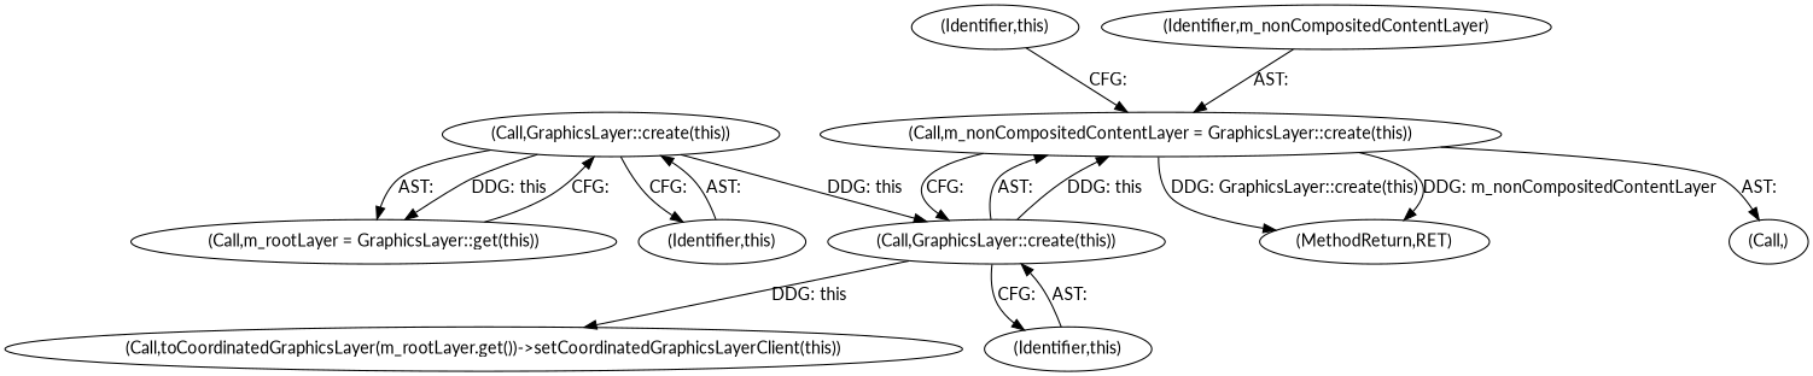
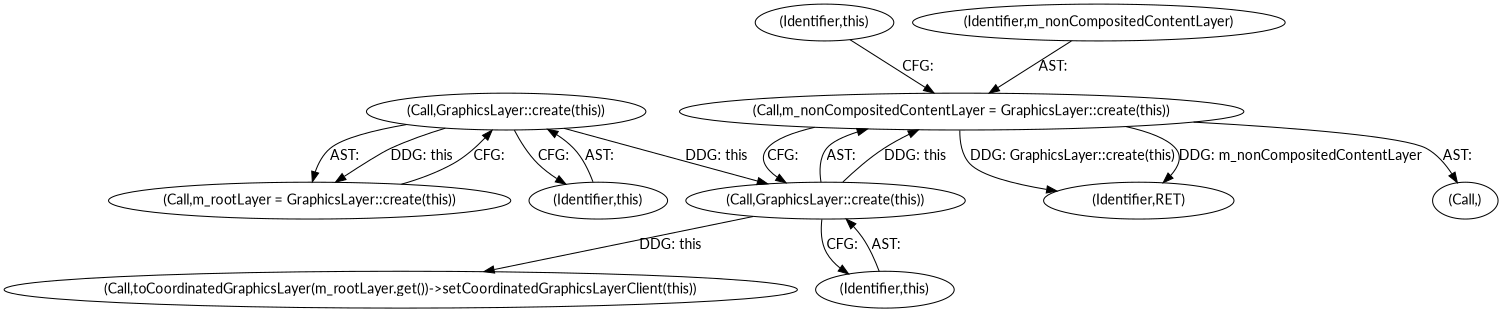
  digraph {
    fontname=Lato
    node [fontname=Lato]
    edge [fontname=Lato]
    n1 [label="(Call,m_nonCompositedContentLayer = GraphicsLayer::create(this))"]
    n2 [label="(Call,GraphicsLayer::create(this))"]
-   n3 [label="(MethodReturn,RET)"]
+   n3 [label="(Identifier,RET)"]
    n4 [label="(Call,)"]
    n5 [label="(Call,toCoordinatedGraphicsLayer(m_rootLayer.get())->setCoordinatedGraphicsLayerClient(this))"]
    n6 [label="(Identifier,this)"]
    n7 [label="(Call,GraphicsLayer::create(this))"]
-   n8 [label="(Call,m_rootLayer = GraphicsLayer::get(this))"]
+   n8 [label="(Call,m_rootLayer = GraphicsLayer::create(this))"]
    n9 [label="(Identifier,this)"]
    n10 [label="(Identifier,this)"]
    n11 [label="(Identifier,m_nonCompositedContentLayer)"]
    n1 -> n2 [label="CFG: "]
    n1 -> n3 [label="DDG: GraphicsLayer::create(this)"]
    n1 -> n3 [label="DDG: m_nonCompositedContentLayer"]
    n1 -> n4 [label="AST: "]
    n2 -> n1 [label="AST: "]
    n2 -> n1 [label="DDG: this"]
    n2 -> n5 [label="DDG: this"]
    n2 -> n6 [label="CFG: "]
    n6 -> n2 [label="AST: "]
    n7 -> n2 [label="DDG: this"]
    n7 -> n8 [label="AST: "]
    n7 -> n8 [label="DDG: this"]
    n7 -> n9 [label="CFG: "]
    n8 -> n7 [label="CFG: "]
    n9 -> n7 [label="AST: "]
    n10 -> n1 [label="CFG: "]
    n11 -> n1 [label="AST: "]
  }
